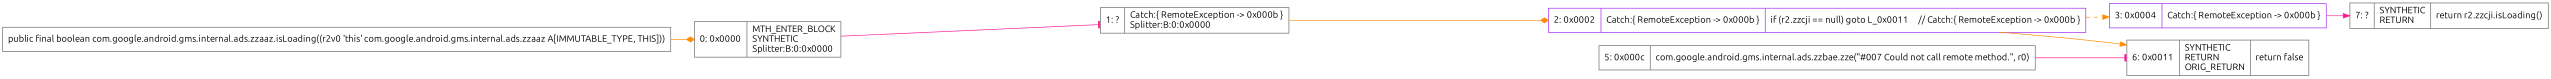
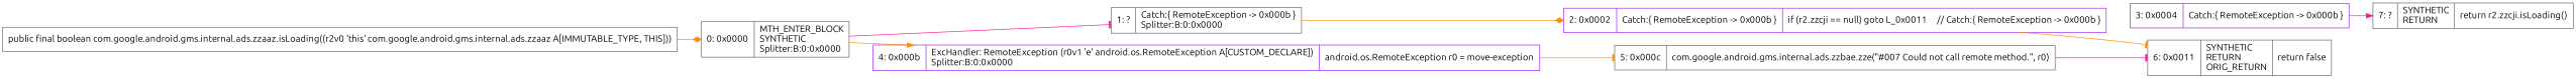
  digraph {
    fontname=Ubuntu
    rankdir=LR
    node [color=gray40 fontname=Ubuntu shape=record]
    edge [arrowhead=tee color=darkorange fontname=Ubuntu]
    n1 [label="{0\:\ 0x0000|MTH_ENTER_BLOCK\lSYNTHETIC\lSplitter:B:0:0x0000\l}"]
    n2 [label="{1\:\ ?|Catch:\{ RemoteException \-\> 0x000b \}\lSplitter:B:0:0x0000\l}"]
+   n3 [color=purple label="{4\:\ 0x000b|ExcHandler: RemoteException (r0v1 'e' android.os.RemoteException A[CUSTOM_DECLARE])\lSplitter:B:0:0x0000\l|android.os.RemoteException r0 = move\-exception\l}"]
    n4 [color=purple label="{2\:\ 0x0002|Catch:\{ RemoteException \-\> 0x000b \}\l|if (r2.zzcji == null) goto L_0x0011     \/\/ Catch:\{ RemoteException \-\> 0x000b \}\l}"]
    n5 [label="{5\:\ 0x000c|com.google.android.gms.internal.ads.zzbae.zze(\"#007 Could not call remote method.\", r0)\l}"]
    n6 [color=purple label="{3\:\ 0x0004|Catch:\{ RemoteException \-\> 0x000b \}\l}"]
    n7 [label="{6\:\ 0x0011|SYNTHETIC\lRETURN\lORIG_RETURN\l|return false\l}"]
    n8 [label="{7\:\ ?|SYNTHETIC\lRETURN\l|return r2.zzcji.isLoading()\l}"]
    n9 [label="{public final boolean com.google.android.gms.internal.ads.zzaaz.isLoading((r2v0 'this' com.google.android.gms.internal.ads.zzaaz A[IMMUTABLE_TYPE, THIS])) }"]
    n1 -> n2 [color=deeppink]
+   n1 -> n3 [arrowhead=normal]
    n2 -> n4 [arrowhead=diamond]
-   n4 -> n6 [arrowhead=normal style=dashed]
-   n4 -> n7 [arrowhead=normal]
+   n3 -> n5
+   n4 -> n7
    n5 -> n7 [color=deeppink]
    n6 -> n8 [arrowhead=normal color=deeppink]
    n9 -> n1 [arrowhead=diamond]
  }
